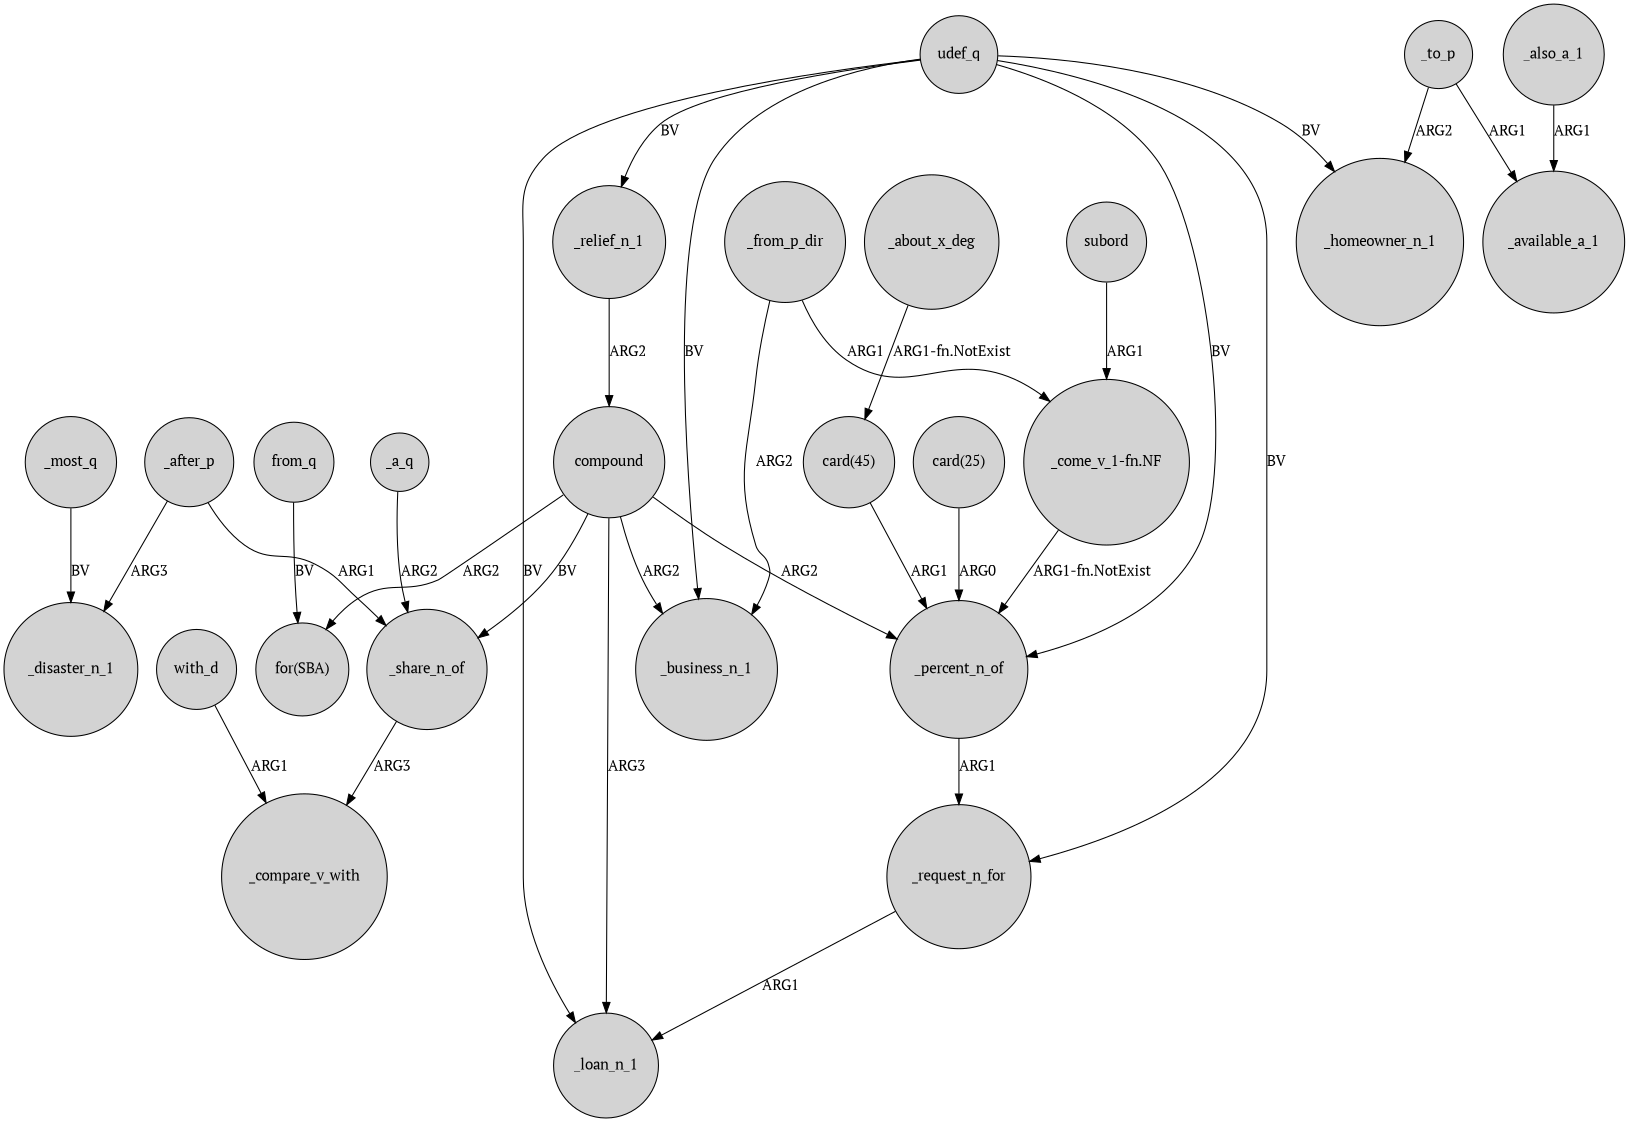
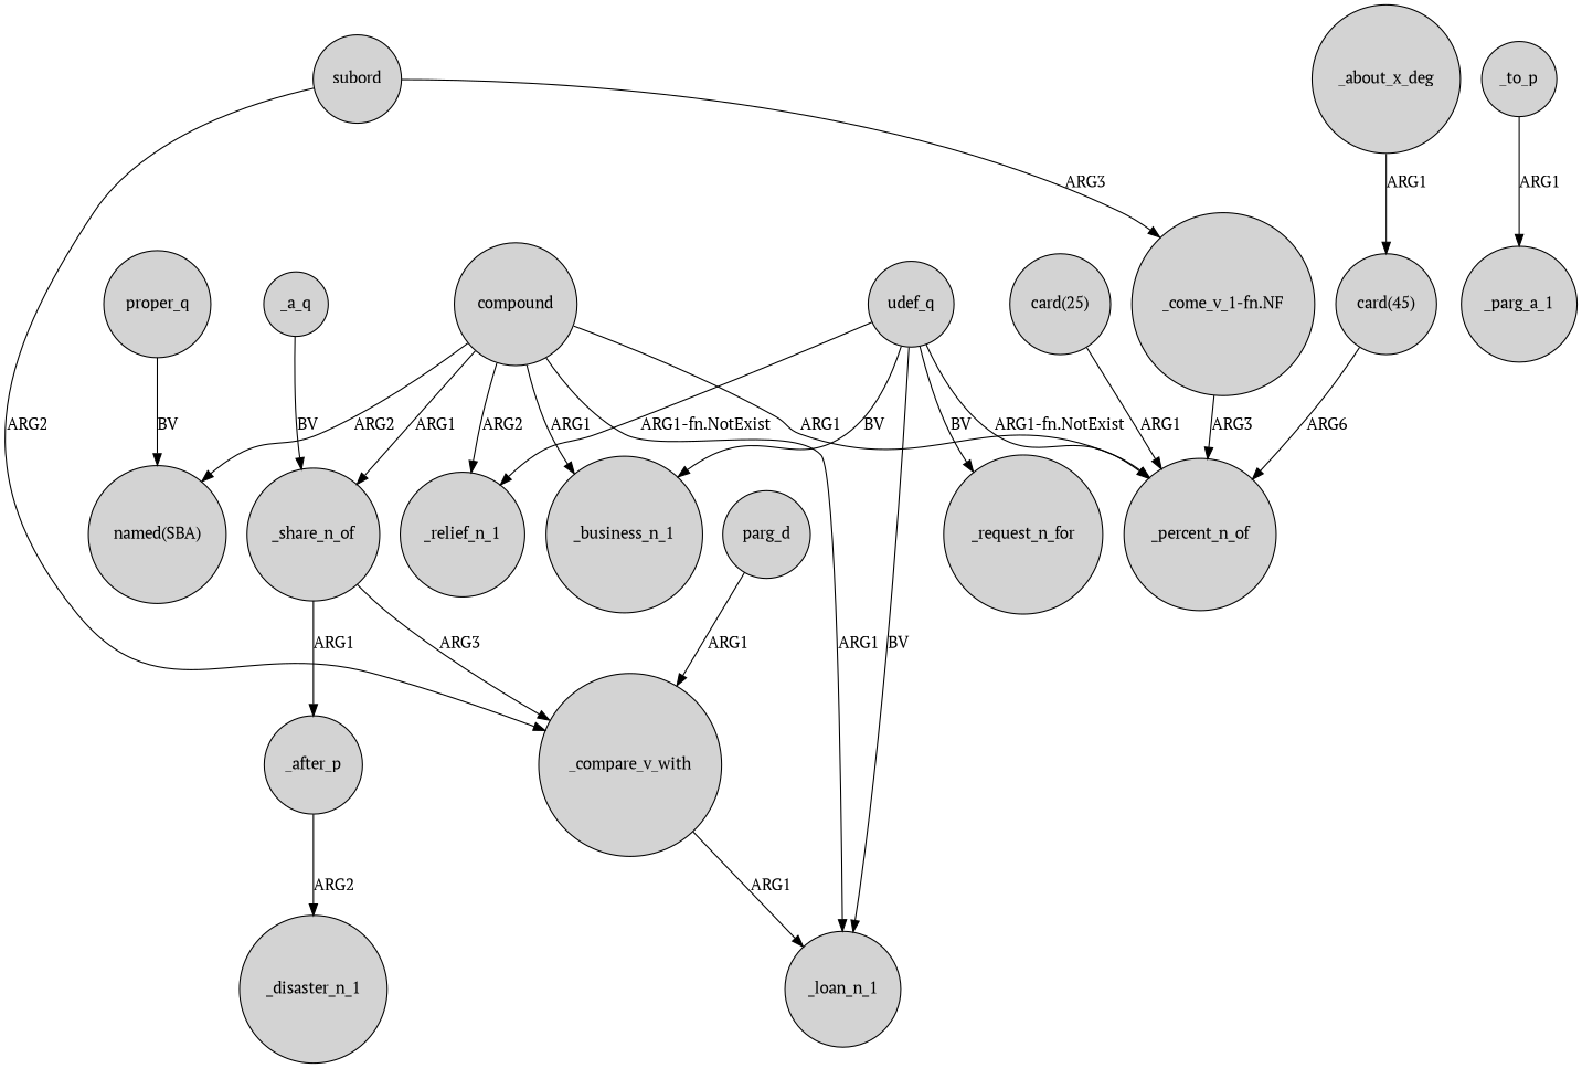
  digraph {
    fontname="PT Serif"
    node [fontname="PT Serif" shape=circle style=filled]
    edge [fontname="PT Serif"]
-   proper_q [label=from_q]
-   "named(SBA)" [label="for(SBA)"]
+   proper_q
+   "named(SBA)"
    _after_p
    _disaster_n_1
    _share_n_of
    _compare_v_with
-   _from_p_dir
    _business_n_1
    "_come_v_1-fn.NF"
    _percent_n_of
    "card(25)"
    _request_n_for
    _loan_n_1
-   parg_d [label=with_d]
+   parg_d
    compound
    _relief_n_1
    _about_x_deg
    "card(45)"
    udef_q
-   _homeowner_n_1
    _to_p
-   _available_a_1
+   _available_a_1 [label=_parg_a_1]
    _a_q
-   _also_a_1
    subord
-   _most_q
    proper_q -> "named(SBA)" [label=BV]
-   _after_p -> _disaster_n_1 [label=ARG3]
-   _after_p -> _share_n_of [label=ARG1]
+   _after_p -> _disaster_n_1 [label=ARG2]
+   _share_n_of -> _after_p [label=ARG1]
    _share_n_of -> _compare_v_with [label=ARG3]
-   _from_p_dir -> _business_n_1 [label=ARG2]
-   _from_p_dir -> "_come_v_1-fn.NF" [label=ARG1]
-   "_come_v_1-fn.NF" -> _percent_n_of [label="ARG1-fn.NotExist"]
-   _percent_n_of -> _request_n_for [label=ARG1]
-   "card(25)" -> _percent_n_of [label=ARG0]
-   _request_n_for -> _loan_n_1 [label=ARG1]
+   "_come_v_1-fn.NF" -> _percent_n_of [label=ARG3]
+   "card(25)" -> _percent_n_of [label=ARG1]
+   _compare_v_with -> _loan_n_1 [label=ARG1]
    parg_d -> _compare_v_with [label=ARG1]
    compound -> "named(SBA)" [label=ARG2]
-   compound -> _share_n_of [label=BV]
-   compound -> _business_n_1 [label=ARG2]
-   compound -> _percent_n_of [label=ARG2]
-   compound -> _loan_n_1 [label=ARG3]
-   _relief_n_1 -> compound [label=ARG2]
-   _about_x_deg -> "card(45)" [label="ARG1-fn.NotExist"]
-   "card(45)" -> _percent_n_of [label=ARG1]
+   compound -> _share_n_of [label=ARG1]
+   compound -> _business_n_1 [label=ARG1]
+   compound -> _percent_n_of [label=ARG1]
+   compound -> _loan_n_1 [label=ARG1]
+   compound -> _relief_n_1 [label=ARG2]
+   _about_x_deg -> "card(45)" [label=ARG1]
+   "card(45)" -> _percent_n_of [label=ARG6]
    udef_q -> _business_n_1 [label=BV]
-   udef_q -> _percent_n_of [label=BV]
+   udef_q -> _percent_n_of [label="ARG1-fn.NotExist"]
    udef_q -> _request_n_for [label=BV]
    udef_q -> _loan_n_1 [label=BV]
-   udef_q -> _relief_n_1 [label=BV]
-   udef_q -> _homeowner_n_1 [label=BV]
-   _to_p -> _homeowner_n_1 [label=ARG2]
+   udef_q -> _relief_n_1 [label="ARG1-fn.NotExist"]
    _to_p -> _available_a_1 [label=ARG1]
-   _a_q -> _share_n_of [label=ARG2]
-   _also_a_1 -> _available_a_1 [label=ARG1]
-   subord -> "_come_v_1-fn.NF" [label=ARG1]
-   _most_q -> _disaster_n_1 [label=BV]
+   _a_q -> _share_n_of [label=BV]
+   subord -> _compare_v_with [label=ARG2]
+   subord -> "_come_v_1-fn.NF" [label=ARG3]
  }
